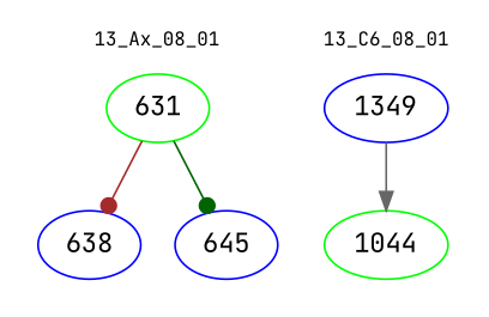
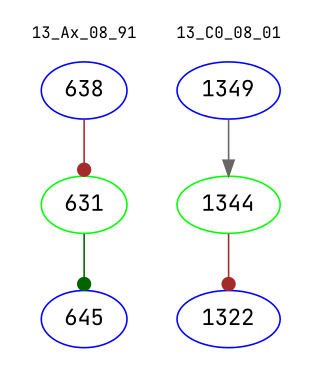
  digraph {
    fontname="JetBrains Mono"
    node [color=blue fontname="JetBrains Mono"]
    edge [arrowhead=dot color=brown fontname="JetBrains Mono"]
    n1 [color=green label=631]
    n2 [label=638]
    n3 [label=645]
-   n4 [color=green label=1044]
+   n4 [color=green label=1344]
+   n5 [label=1322]
    n6 [label=1349]
    subgraph cluster_1 {
      color=white
      fontsize=10
-     label="13_Ax_08_01"
+     label="13_Ax_08_91"
      n1
      n2
      n3
    }
    subgraph cluster_2 {
      color=white
      fontsize=10
-     label="13_C6_08_01"
+     label="13_C0_08_01"
      n4
+     n5
      n6
    }
-   n1 -> n2
+   n2 -> n1
    n1 -> n3 [color=darkgreen]
+   n4 -> n5
    n6 -> n4 [arrowhead=normal color=gray40]
  }
